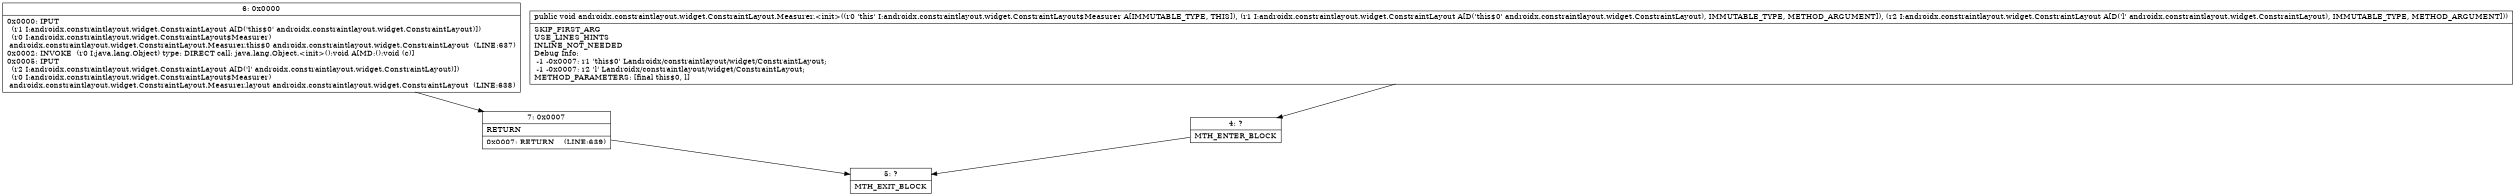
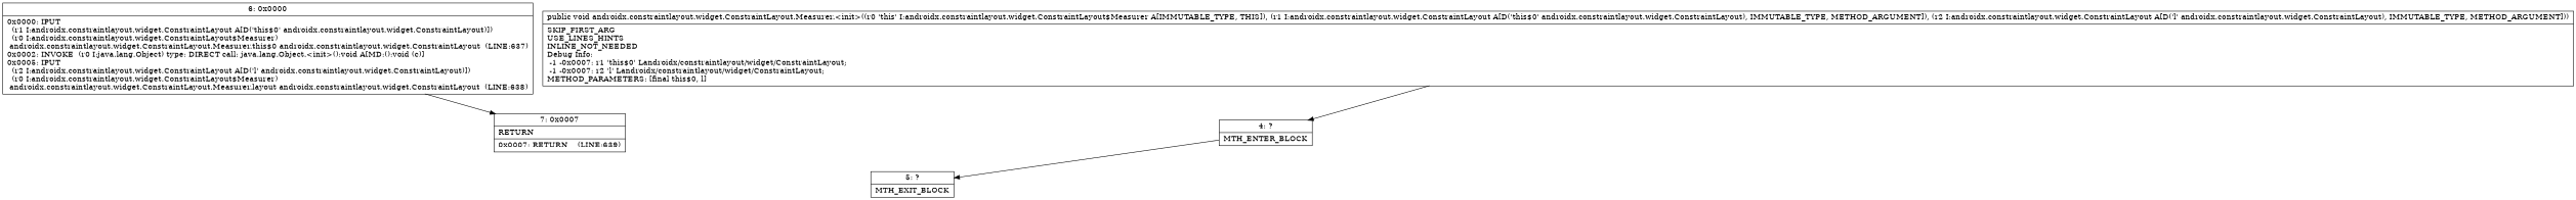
  digraph {
    node [shape=record]
    n1 [label="{4\:\ ?|MTH_ENTER_BLOCK\l}"]
    n2 [label="{5\:\ ?|MTH_EXIT_BLOCK\l}"]
    n3 [label="{6\:\ 0x0000|0x0000: IPUT  \l  (r1 I:androidx.constraintlayout.widget.ConstraintLayout A[D('this$0' androidx.constraintlayout.widget.ConstraintLayout)])\l  (r0 I:androidx.constraintlayout.widget.ConstraintLayout$Measurer)\l androidx.constraintlayout.widget.ConstraintLayout.Measurer.this$0 androidx.constraintlayout.widget.ConstraintLayout  (LINE:637)\l0x0002: INVOKE  (r0 I:java.lang.Object) type: DIRECT call: java.lang.Object.\<init\>():void A[MD:():void (c)]\l0x0005: IPUT  \l  (r2 I:androidx.constraintlayout.widget.ConstraintLayout A[D('l' androidx.constraintlayout.widget.ConstraintLayout)])\l  (r0 I:androidx.constraintlayout.widget.ConstraintLayout$Measurer)\l androidx.constraintlayout.widget.ConstraintLayout.Measurer.layout androidx.constraintlayout.widget.ConstraintLayout  (LINE:638)\l}"]
    n4 [label="{7\:\ 0x0007|RETURN\l|0x0007: RETURN    (LINE:639)\l}"]
    n5 [label="{public void androidx.constraintlayout.widget.ConstraintLayout.Measurer.\<init\>((r0 'this' I:androidx.constraintlayout.widget.ConstraintLayout$Measurer A[IMMUTABLE_TYPE, THIS]), (r1 I:androidx.constraintlayout.widget.ConstraintLayout A[D('this$0' androidx.constraintlayout.widget.ConstraintLayout), IMMUTABLE_TYPE, METHOD_ARGUMENT]), (r2 I:androidx.constraintlayout.widget.ConstraintLayout A[D('l' androidx.constraintlayout.widget.ConstraintLayout), IMMUTABLE_TYPE, METHOD_ARGUMENT]))  | SKIP_FIRST_ARG\lUSE_LINES_HINTS\lINLINE_NOT_NEEDED\lDebug Info:\l  \-1 \-0x0007: r1 'this$0' Landroidx\/constraintlayout\/widget\/ConstraintLayout;\l  \-1 \-0x0007: r2 'l' Landroidx\/constraintlayout\/widget\/ConstraintLayout;\lMETHOD_PARAMETERS: [final this$0, l]\l}"]
    n1 -> n2
    n3 -> n4
-   n4 -> n2
    n5 -> n1
  }
